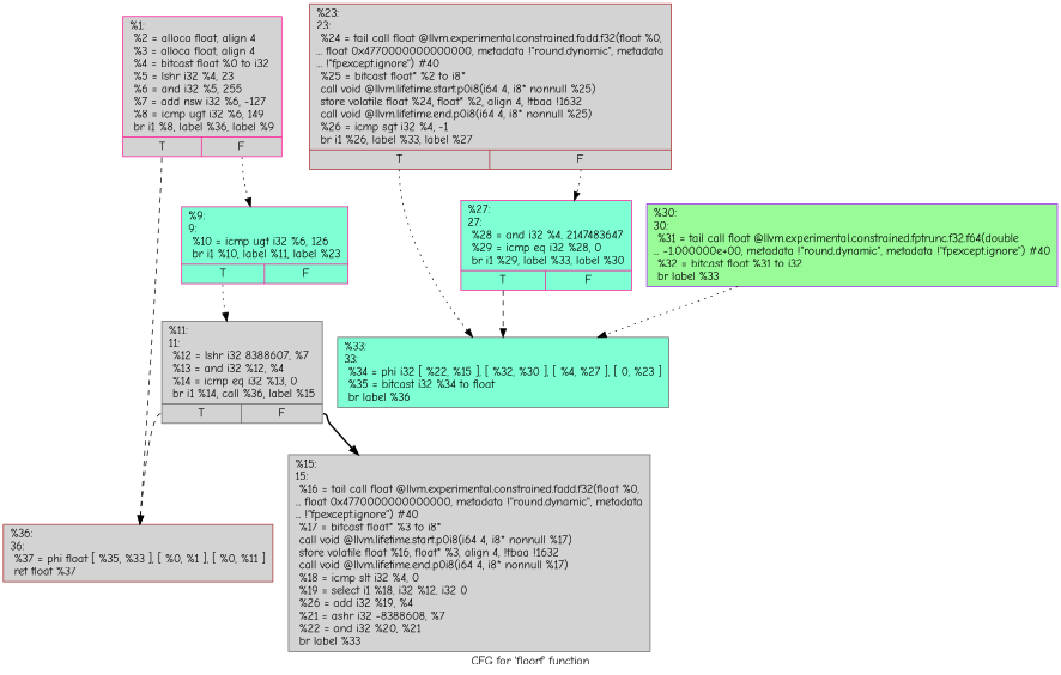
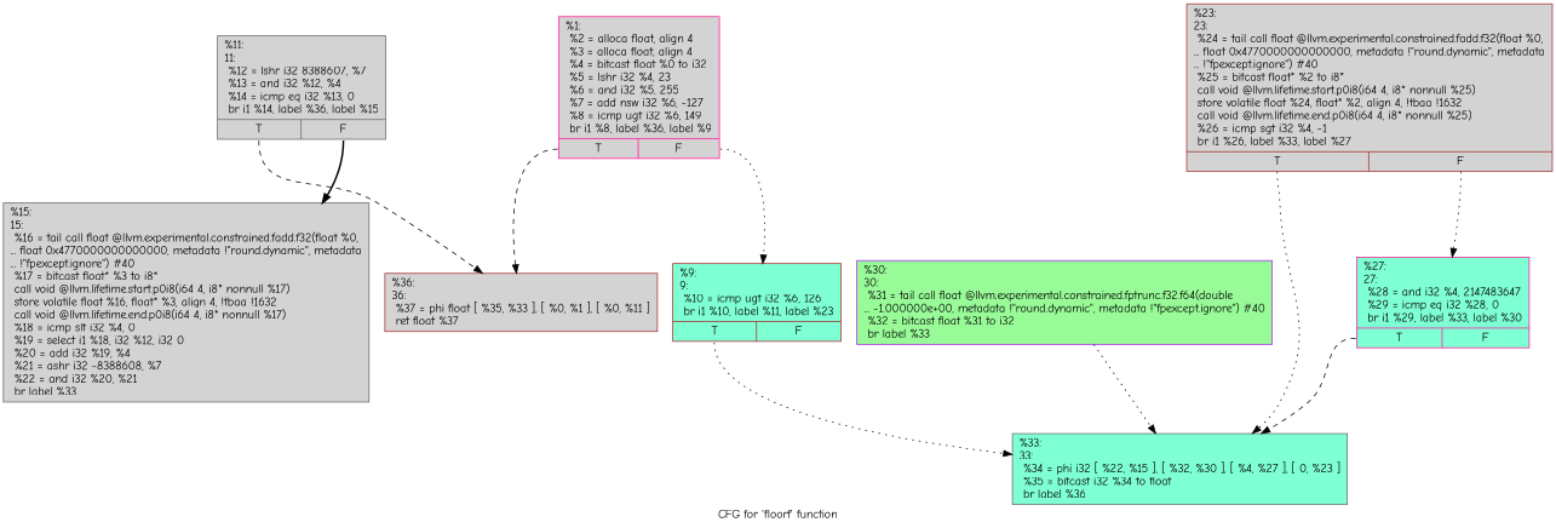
  digraph {
    fontname="Comic Neue"
    label="CFG for 'floorf' function"
    node [color=deeppink fillcolor=lightgrey fontname="Comic Neue" shape=record style=filled]
    edge [fontname="Comic Neue" style=dotted tailport=s0]
    n1 [label="{%1:\l  %2 = alloca float, align 4\l  %3 = alloca float, align 4\l  %4 = bitcast float %0 to i32\l  %5 = lshr i32 %4, 23\l  %6 = and i32 %5, 255\l  %7 = add nsw i32 %6, -127\l  %8 = icmp ugt i32 %6, 149\l  br i1 %8, label %36, label %9\l|{<s0>T|<s1>F}}"]
    n2 [color=brown label="{%36:\l36:                                               \l  %37 = phi float [ %35, %33 ], [ %0, %1 ], [ %0, %11 ]\l  ret float %37\l}"]
-   n3 [fillcolor=aquamarine label="{%9:\l9:                                                \l  %10 = icmp ugt i32 %6, 126\l  br i1 %10, label %11, label %23\l|{<s0>T|<s1>F}}"]
-   n4 [color=gray40 label="{%11:\l11:                                               \l  %12 = lshr i32 8388607, %7\l  %13 = and i32 %12, %4\l  %14 = icmp eq i32 %13, 0\l  br i1 %14, call %36, label %15\l|{<s0>T|<s1>F}}"]
-   n5 [color=gray40 label="{%15:\l15:                                               \l  %16 = tail call float @llvm.experimental.constrained.fadd.f32(float %0,\l... float 0x4770000000000000, metadata !\"round.dynamic\", metadata\l... !\"fpexcept.ignore\") #40\l  %17 = bitcast float* %3 to i8*\l  call void @llvm.lifetime.start.p0i8(i64 4, i8* nonnull %17)\l  store volatile float %16, float* %3, align 4, !tbaa !1632\l  call void @llvm.lifetime.end.p0i8(i64 4, i8* nonnull %17)\l  %18 = icmp slt i32 %4, 0\l  %19 = select i1 %18, i32 %12, i32 0\l  %26 = add i32 %19, %4\l  %21 = ashr i32 -8388608, %7\l  %22 = and i32 %20, %21\l  br label %33\l}"]
+   n3 [color=brown fillcolor=aquamarine label="{%9:\l9:                                                \l  %10 = icmp ugt i32 %6, 126\l  br i1 %10, label %11, label %23\l|{<s0>T|<s1>F}}"]
+   n4 [color=gray40 label="{%11:\l11:                                               \l  %12 = lshr i32 8388607, %7\l  %13 = and i32 %12, %4\l  %14 = icmp eq i32 %13, 0\l  br i1 %14, label %36, label %15\l|{<s0>T|<s1>F}}"]
+   n5 [color=gray40 label="{%15:\l15:                                               \l  %16 = tail call float @llvm.experimental.constrained.fadd.f32(float %0,\l... float 0x4770000000000000, metadata !\"round.dynamic\", metadata\l... !\"fpexcept.ignore\") #40\l  %17 = bitcast float* %3 to i8*\l  call void @llvm.lifetime.start.p0i8(i64 4, i8* nonnull %17)\l  store volatile float %16, float* %3, align 4, !tbaa !1632\l  call void @llvm.lifetime.end.p0i8(i64 4, i8* nonnull %17)\l  %18 = icmp slt i32 %4, 0\l  %19 = select i1 %18, i32 %12, i32 0\l  %20 = add i32 %19, %4\l  %21 = ashr i32 -8388608, %7\l  %22 = and i32 %20, %21\l  br label %33\l}"]
    n6 [color=brown label="{%23:\l23:                                               \l  %24 = tail call float @llvm.experimental.constrained.fadd.f32(float %0,\l... float 0x4770000000000000, metadata !\"round.dynamic\", metadata\l... !\"fpexcept.ignore\") #40\l  %25 = bitcast float* %2 to i8*\l  call void @llvm.lifetime.start.p0i8(i64 4, i8* nonnull %25)\l  store volatile float %24, float* %2, align 4, !tbaa !1632\l  call void @llvm.lifetime.end.p0i8(i64 4, i8* nonnull %25)\l  %26 = icmp sgt i32 %4, -1\l  br i1 %26, label %33, label %27\l|{<s0>T|<s1>F}}"]
    n7 [color=gray40 fillcolor=aquamarine label="{%33:\l33:                                               \l  %34 = phi i32 [ %22, %15 ], [ %32, %30 ], [ %4, %27 ], [ 0, %23 ]\l  %35 = bitcast i32 %34 to float\l  br label %36\l}"]
    n8 [fillcolor=aquamarine label="{%27:\l27:                                               \l  %28 = and i32 %4, 2147483647\l  %29 = icmp eq i32 %28, 0\l  br i1 %29, label %33, label %30\l|{<s0>T|<s1>F}}"]
    n9 [color=purple fillcolor=palegreen label="{%30:\l30:                                               \l  %31 = tail call float @llvm.experimental.constrained.fptrunc.f32.f64(double\l... -1.000000e+00, metadata !\"round.dynamic\", metadata !\"fpexcept.ignore\") #40\l  %32 = bitcast float %31 to i32\l  br label %33\l}"]
    n1 -> n2 [style=dashed]
    n1 -> n3 [tailport=s1]
-   n3 -> n4
+   n3 -> n7
    n4 -> n2 [style=dashed]
    n4 -> n5 [style=bold tailport=s1]
    n6 -> n7
    n6 -> n8 [tailport=s1]
    n8 -> n7 [style=dashed]
    n9 -> n7
  }
